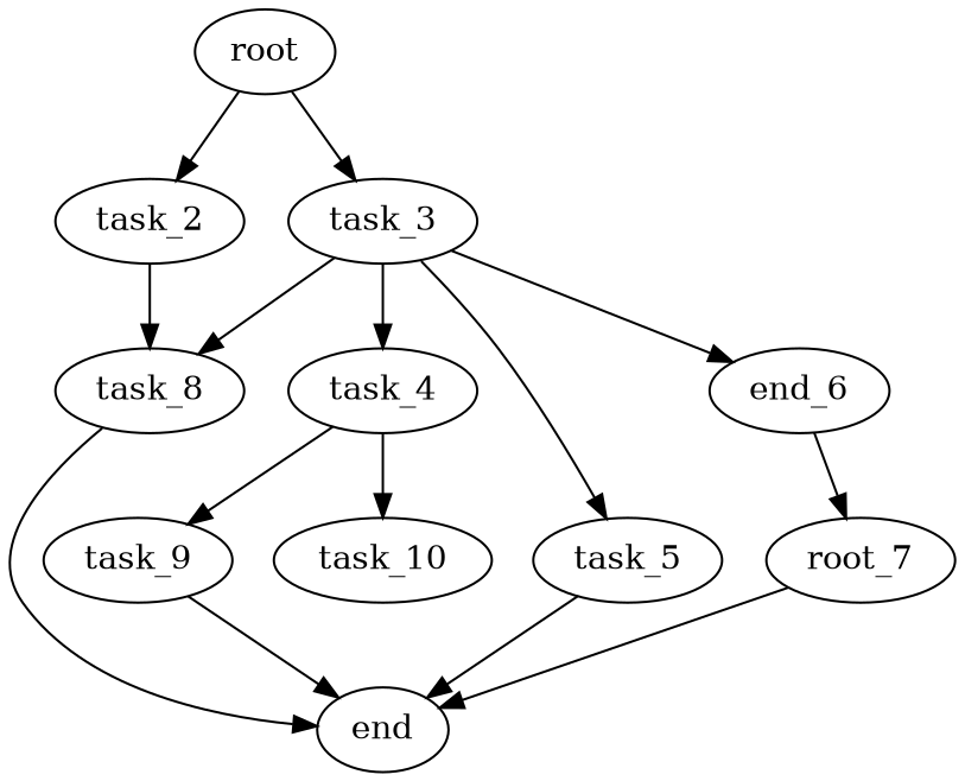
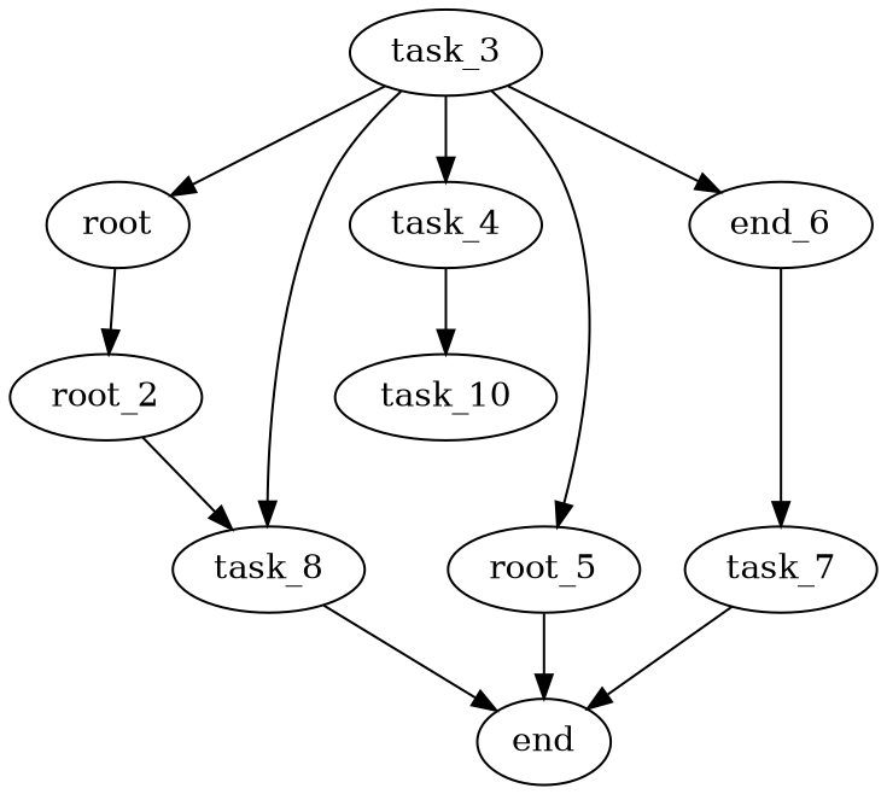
  digraph {
    root
-   task_2
+   task_2 [label=root_2]
    task_3
    task_8
    task_4
-   task_5
+   task_5 [label=root_5]
    n7 [label=end_6]
    end
-   task_9
    task_10
-   task_7 [label=root_7]
+   task_7
    root -> task_2
-   root -> task_3
+   task_3 -> root
    task_2 -> task_8
    task_3 -> task_8
    task_3 -> task_4
    task_3 -> task_5
    task_3 -> n7
    task_8 -> end
-   task_4 -> task_9
    task_4 -> task_10
    task_5 -> end
    n7 -> task_7
-   task_9 -> end
    task_7 -> end
  }
